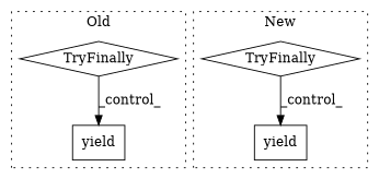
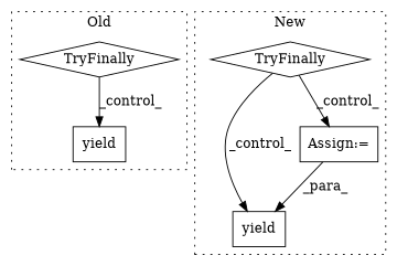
  digraph {
    fontname="DejaVu Serif"
    node [a=105 l=6 shape=box fontname="DejaVu Serif"]
    edge [fontname="DejaVu Serif"]
    n1 [label=yield s=2798]
    n2 [a=64 l=17 label=TryFinally s=2781 shape=diamond]
    n3 [a=64 l=17 label=TryFinally s=3462 shape=diamond]
    n4 [label=yield s=3620]
+   n5 [a=68 l=3 label="Assign:=" s=3486]
    subgraph cluster_1 {
      label=Old
      style=dotted
      n1
      n2
    }
    subgraph cluster_2 {
      label=New
      style=dotted
      n3
      n4
+     n5
    }
    n2 -> n1 [label=_control_]
    n3 -> n4 [label=_control_]
+   n3 -> n5 [label=_control_]
+   n5 -> n4 [label=_para_]
  }
